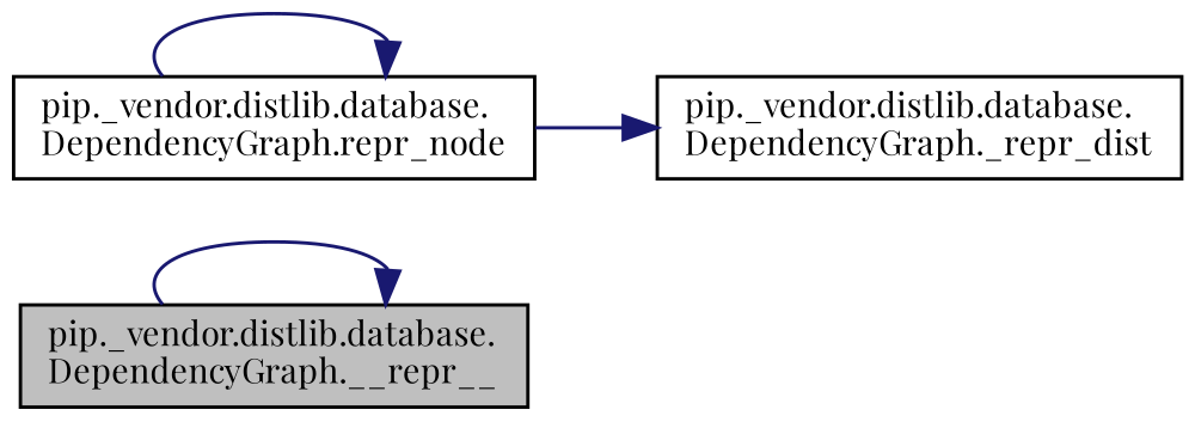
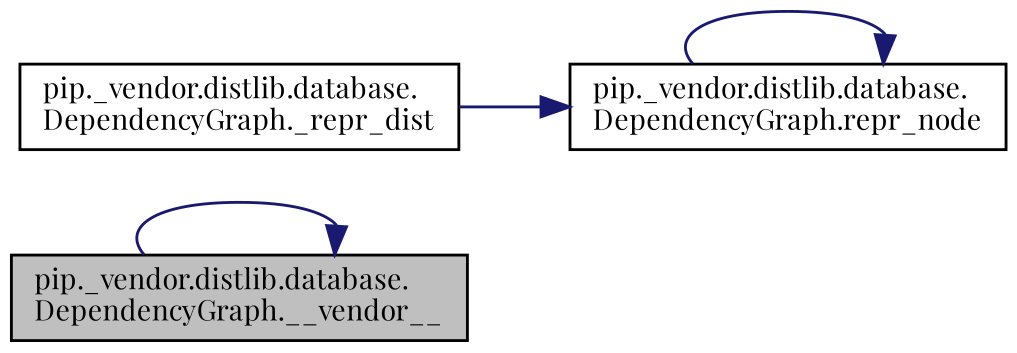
  digraph {
    fontname="Playfair Display"
    rankdir=LR
    node [color=black fillcolor=white fontname="Playfair Display" fontsize=10 shape=record style=filled]
    edge [color=midnightblue fontname="Playfair Display" fontsize=10 labelfontname=Helvetica labelfontsize=10 style=solid]
-   n1 [fillcolor=grey75 fontcolor=black height=0.2 label="pip._vendor.distlib.database.\lDependencyGraph.__repr__" width=0.4]
+   n1 [fillcolor=grey75 fontcolor=black height=0.2 label="pip._vendor.distlib.database.\lDependencyGraph.__vendor__" width=0.4]
    n2 [height=0.2 label="pip._vendor.distlib.database.\lDependencyGraph.repr_node" width=0.4]
    n3 [height=0.2 label="pip._vendor.distlib.database.\lDependencyGraph._repr_dist" width=0.4]
    n1 -> n1
    n2 -> n2
-   n2 -> n3
+   n3 -> n2
  }
